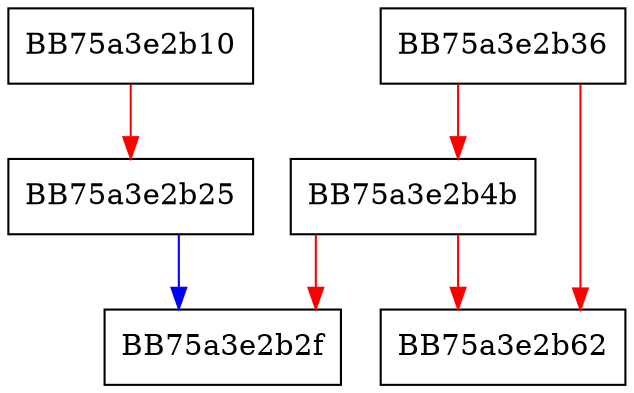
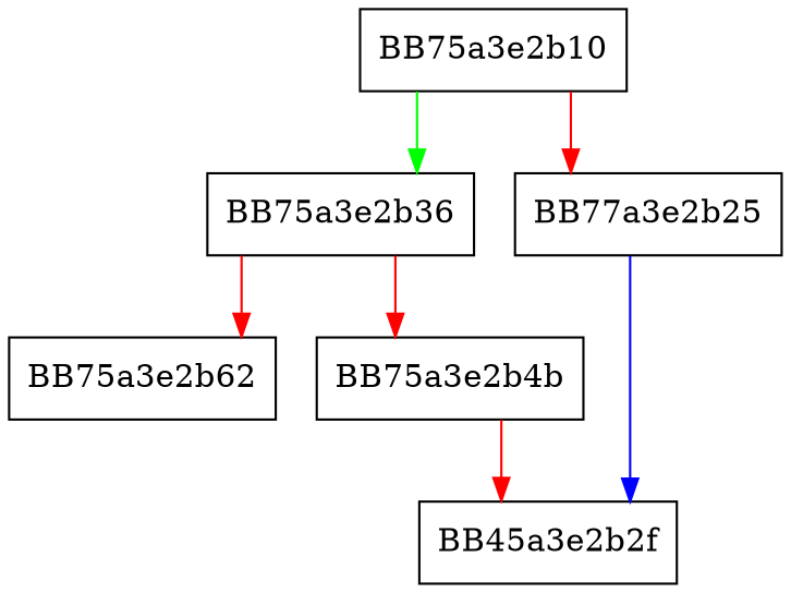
  digraph {
    splines=ortho
    node [shape=box]
    edge [color=red]
    BB75a3e2b10
    BB75a3e2b36
-   BB75a3e2b25
+   BB75a3e2b25 [label=BB77a3e2b25]
    BB75a3e2b62
    BB75a3e2b4b
-   BB75a3e2b2f
+   BB75a3e2b2f [label=BB45a3e2b2f]
+   BB75a3e2b10 -> BB75a3e2b36 [color=green]
    BB75a3e2b10 -> BB75a3e2b25
    BB75a3e2b36 -> BB75a3e2b62
    BB75a3e2b36 -> BB75a3e2b4b
    BB75a3e2b25 -> BB75a3e2b2f [color=blue]
-   BB75a3e2b4b -> BB75a3e2b62
    BB75a3e2b4b -> BB75a3e2b2f
  }
